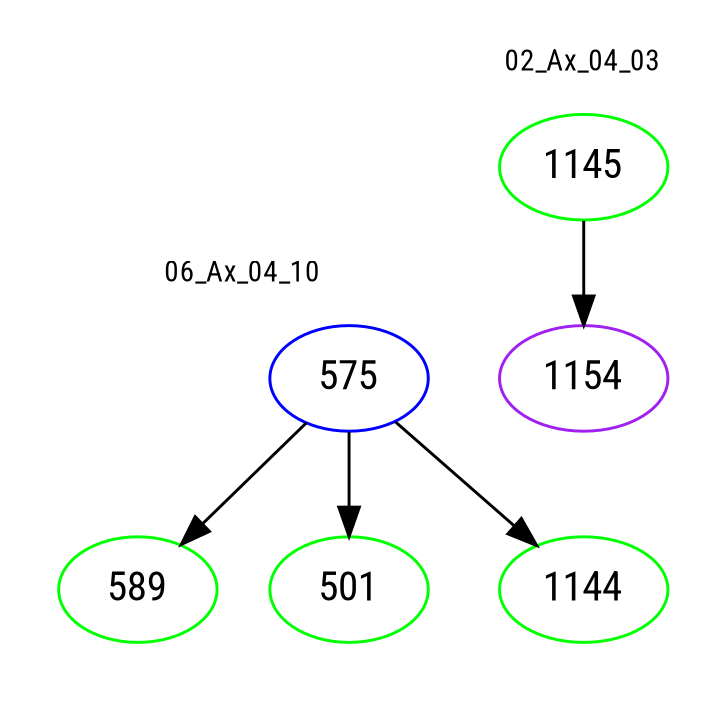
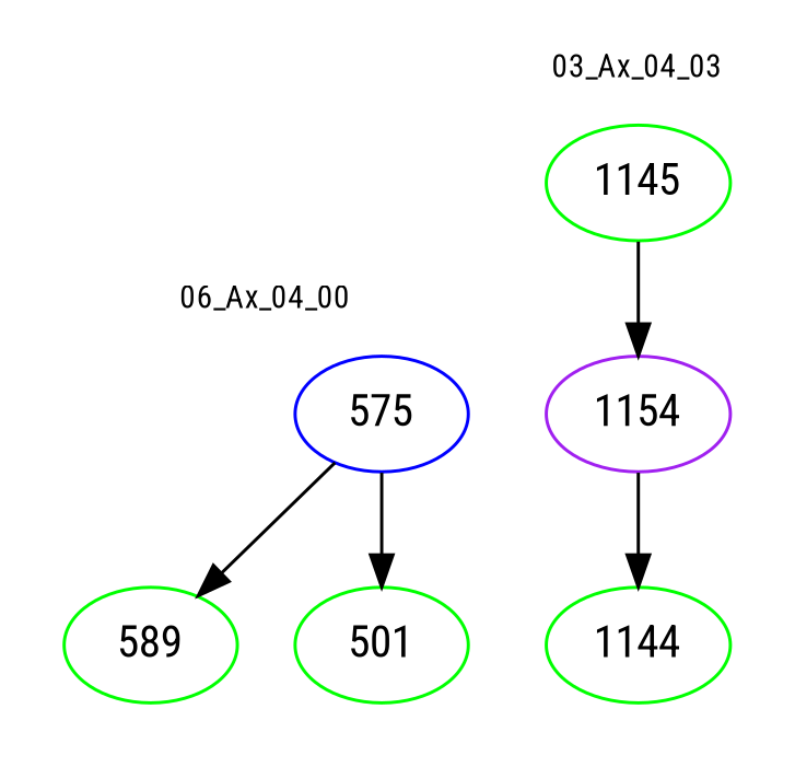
  digraph {
    fontname="Roboto Condensed"
    node [color=green fontname="Roboto Condensed"]
    edge [color=black fontname="Roboto Condensed"]
    n1 [color=blue label=575]
    n2 [label=589]
    n3 [label=501]
    n4 [color=purple label=1154]
    n5 [label=1144]
    n6 [label=1145]
    subgraph cluster_1 {
      color=white
      fontsize=10
-     label="06_Ax_04_10"
+     label="06_Ax_04_00"
      n1
      n2
      n3
    }
    subgraph cluster_2 {
      color=white
      fontsize=10
-     label="02_Ax_04_03"
+     label="03_Ax_04_03"
      n4
      n5
      n6
    }
    n1 -> n2
    n1 -> n3
-   n1 -> n5
+   n4 -> n5
    n6 -> n4
  }
